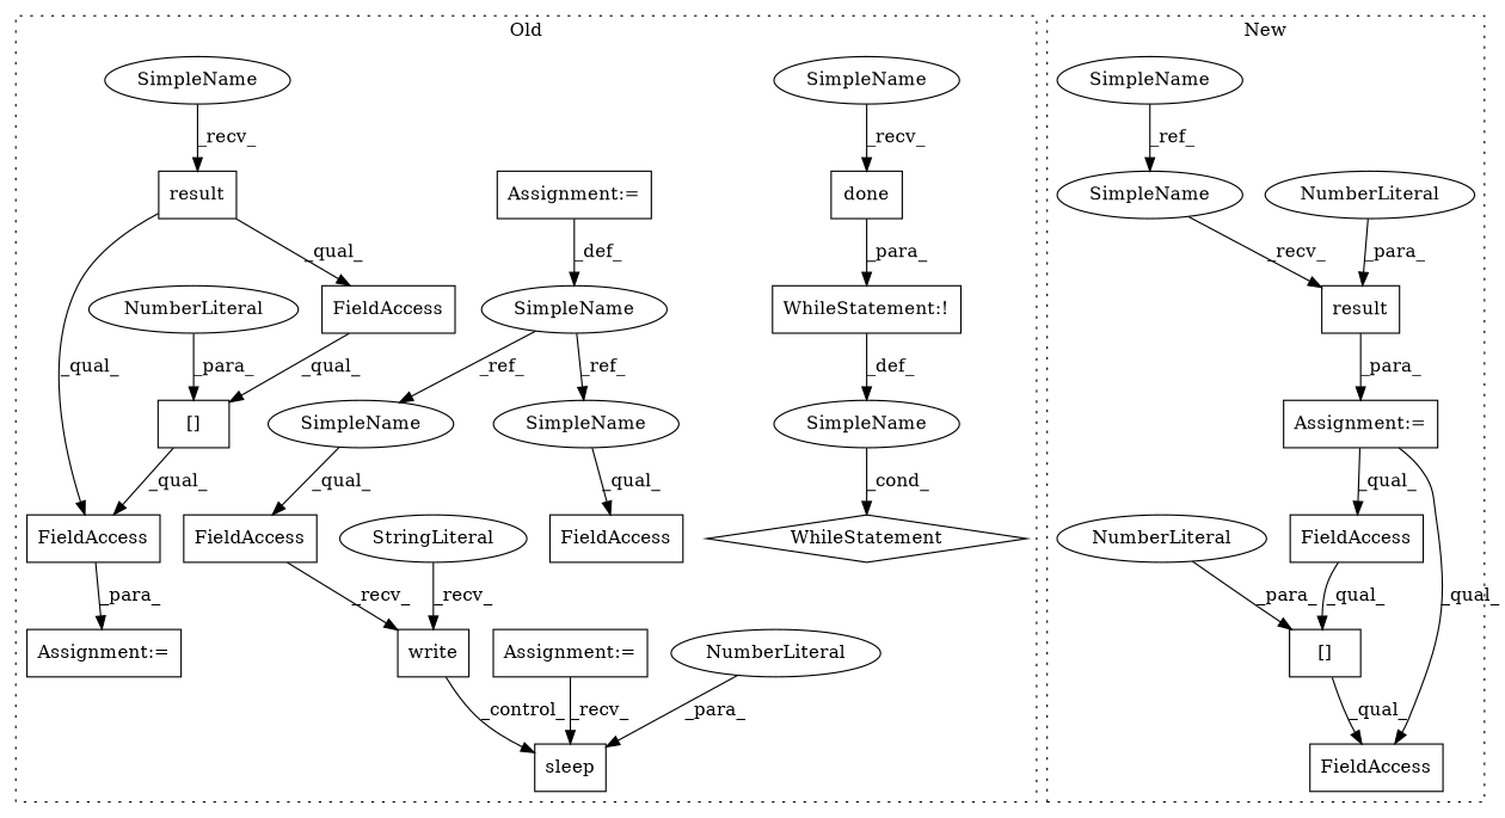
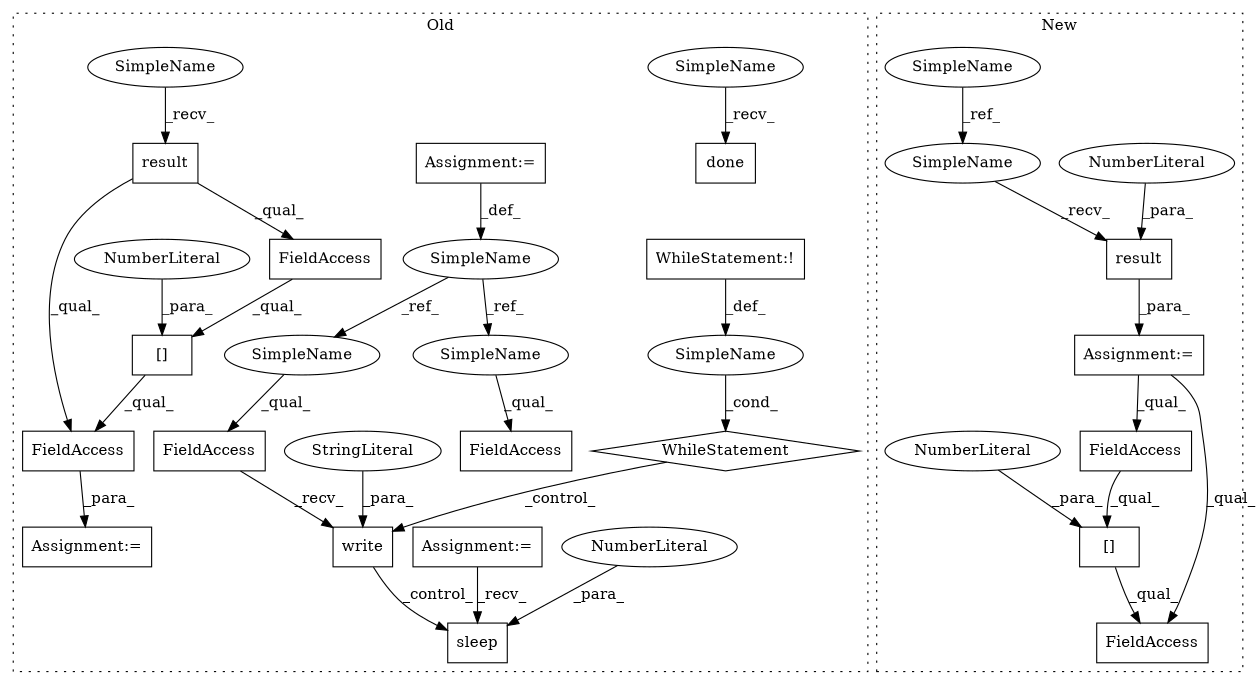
  digraph {
    node [a=42 l=1 s=12050 shape=box]
    n1 [a=38 label="WhileStatement:!" s=11899]
    n2 [a=32 l="6,1" label=sleep s="11986,11994"]
    n3 [a=34 l=2 label=NumberLiteral s=11992 shape=ellipse]
    n4 [a=22 l=10 label=FieldAccess s=11955]
    n5 [label=SimpleName shape=ellipse l="" s=""]
    n6 [a=32 l=6 label=done s=11910]
    n7 [a=32 l=8 label=result s=12060]
    n8 [a=22 l=37 label=FieldAccess]
    n9 [a=32 l="6,1" label=write s="11937,11946"]
    n10 [a=22 l=10 label=FieldAccess s=11926]
    n11 [a=61 l="7,2" label=WhileStatement s="11892,11916" shape=diamond]
    n12 [a=45 l=3 label=StringLiteral s=11943 shape=ellipse]
    n13 [a=7 l=4 label="Assignment:=" s=11503]
    n14 [l=3 label=SimpleName s=11557 shape=ellipse]
    n15 [a=7 l=3 label="Assignment:=" s=11557]
    n16 [a=2 l="38,1" label="[]" s="12050,12089"]
    n17 [a=34 label=NumberLiteral s=12088 shape=ellipse]
    n18 [a=22 l=57 label=FieldAccess]
    n19 [a=7 label="Assignment:=" s=12049]
    n20 [l=3 label=SimpleName s=11926 shape=ellipse]
    n21 [l=3 label=SimpleName s=11955 shape=ellipse]
    n22 [l=9 label=SimpleName shape=ellipse]
    n23 [l=9 label=SimpleName s=11900 shape=ellipse]
    n24 [a=32 l="7,1" label=result s="11568,11577"]
    n25 [a=34 l=2 label=NumberLiteral s=11575 shape=ellipse]
    n26 [a=22 l=25 label=FieldAccess s=11705]
    n27 [l=9 label=SimpleName s=11431 shape=ellipse]
    n28 [a=7 label="Assignment:=" s=11557]
    n29 [a=2 l="26,1" label="[]" s="11705,11732"]
    n30 [a=34 label=NumberLiteral s=11731 shape=ellipse]
    n31 [a=22 l=45 label=FieldAccess s=11705]
    n32 [l=9 label=SimpleName s=11558 shape=ellipse]
    subgraph cluster_1 {
      label=Old
      style=dotted
      n1
      n2
      n3
      n4
      n5
      n6
      n7
      n8
      n9
      n10
      n11
      n12
      n13
      n14
      n15
      n16
      n17
      n18
      n19
      n20
      n21
      n22
      n23
    }
    subgraph cluster_2 {
      label=New
      style=dotted
      n24
      n25
      n26
      n27
      n28
      n29
      n30
      n31
      n32
    }
    n1 -> n5 [label=_def_]
    n3 -> n2 [label=_para_]
    n5 -> n11 [label=_cond_]
-   n6 -> n1 [label=_para_]
    n7 -> n8 [label=_qual_]
    n7 -> n18 [label=_qual_]
    n8 -> n16 [label=_qual_]
    n9 -> n2 [label=_control_]
    n10 -> n9 [label=_recv_]
-   n12 -> n9 [label=_recv_]
+   n11 -> n9 [label=_control_]
+   n12 -> n9 [label=_para_]
    n13 -> n2 [label=_recv_]
    n14 -> n20 [label=_ref_]
    n14 -> n21 [label=_ref_]
    n15 -> n14 [label=_def_]
    n16 -> n18 [label=_qual_]
    n17 -> n16 [label=_para_]
    n18 -> n19 [label=_para_]
    n20 -> n10 [label=_qual_]
    n21 -> n4 [label=_qual_]
    n22 -> n7 [label=_recv_]
    n23 -> n6 [label=_recv_]
    n24 -> n28 [label=_para_]
    n25 -> n24 [label=_para_]
    n26 -> n29 [label=_qual_]
    n27 -> n32 [label=_ref_]
    n28 -> n26 [label=_qual_]
    n28 -> n31 [label=_qual_]
    n29 -> n31 [label=_qual_]
    n30 -> n29 [label=_para_]
    n32 -> n24 [label=_recv_]
  }
